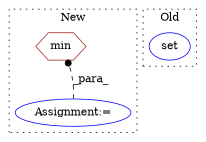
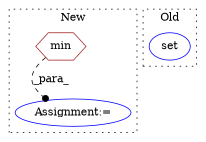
  digraph {
    node [a=32 l="4,1" shape=ellipse color=blue]
    n1 [label=min s="1677,1701" shape=hexagon color=brown]
    n2 [a=7 l=1 label="Assignment:=" s=807]
    n3 [label=set s="960,977"]
    subgraph cluster_1 {
      label=New
      style=dotted
      n1
      n2
    }
    subgraph cluster_2 {
      label=Old
      style=dotted
      n3
    }
-   n2 -> n1 [label=_para_ style=dashed arrowhead=dot]
+   n1 -> n2 [label=_para_ style=dashed arrowhead=dot]
  }
